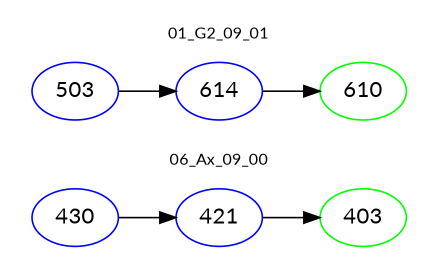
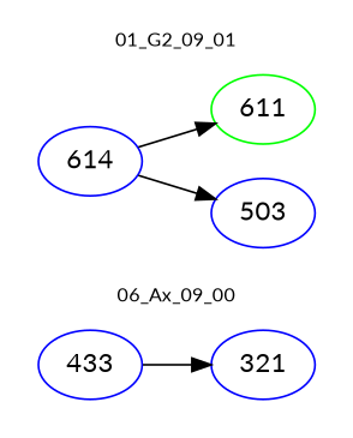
  digraph {
    fontname=Lato
    rankdir=LR
    node [color=blue fontname=Lato]
    edge [color=black fontname=Lato]
-   n1 [label=421]
-   n2 [color=green label=403]
-   n3 [label=430]
+   n1 [label=321]
+   n3 [label=433]
    n4 [label=614]
    n5 [label=503]
-   n6 [color=green label=610]
+   n6 [color=green label=611]
    subgraph cluster_1 {
      color=white
      fontsize=10
      label="06_Ax_09_00"
      n1
-     n2
      n3
    }
    subgraph cluster_2 {
      color=white
      fontsize=10
      label="01_G2_09_01"
      n4
      n5
      n6
    }
-   n1 -> n2
    n3 -> n1
-   n5 -> n4
+   n4 -> n5
    n4 -> n6
  }
